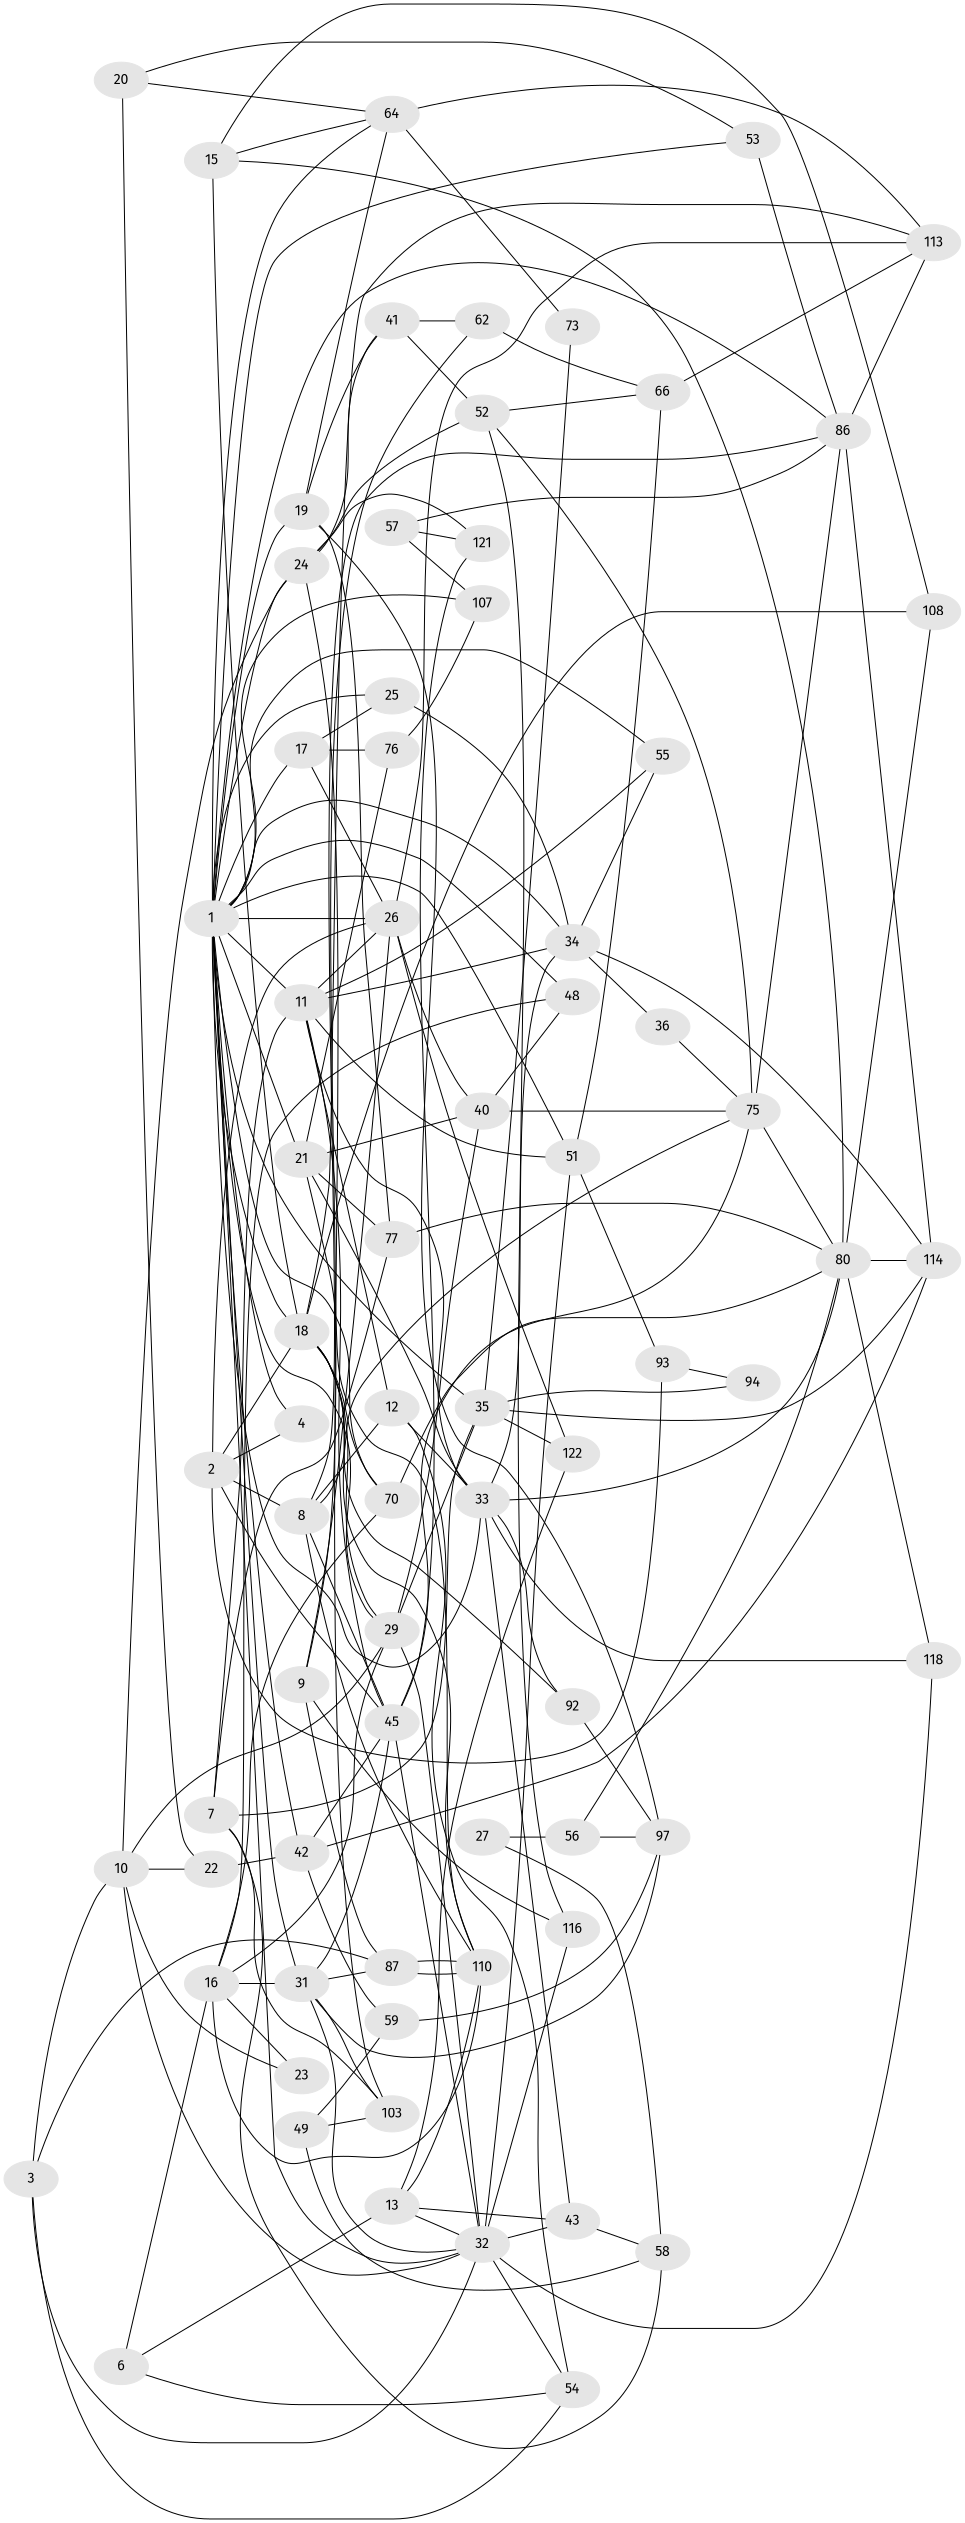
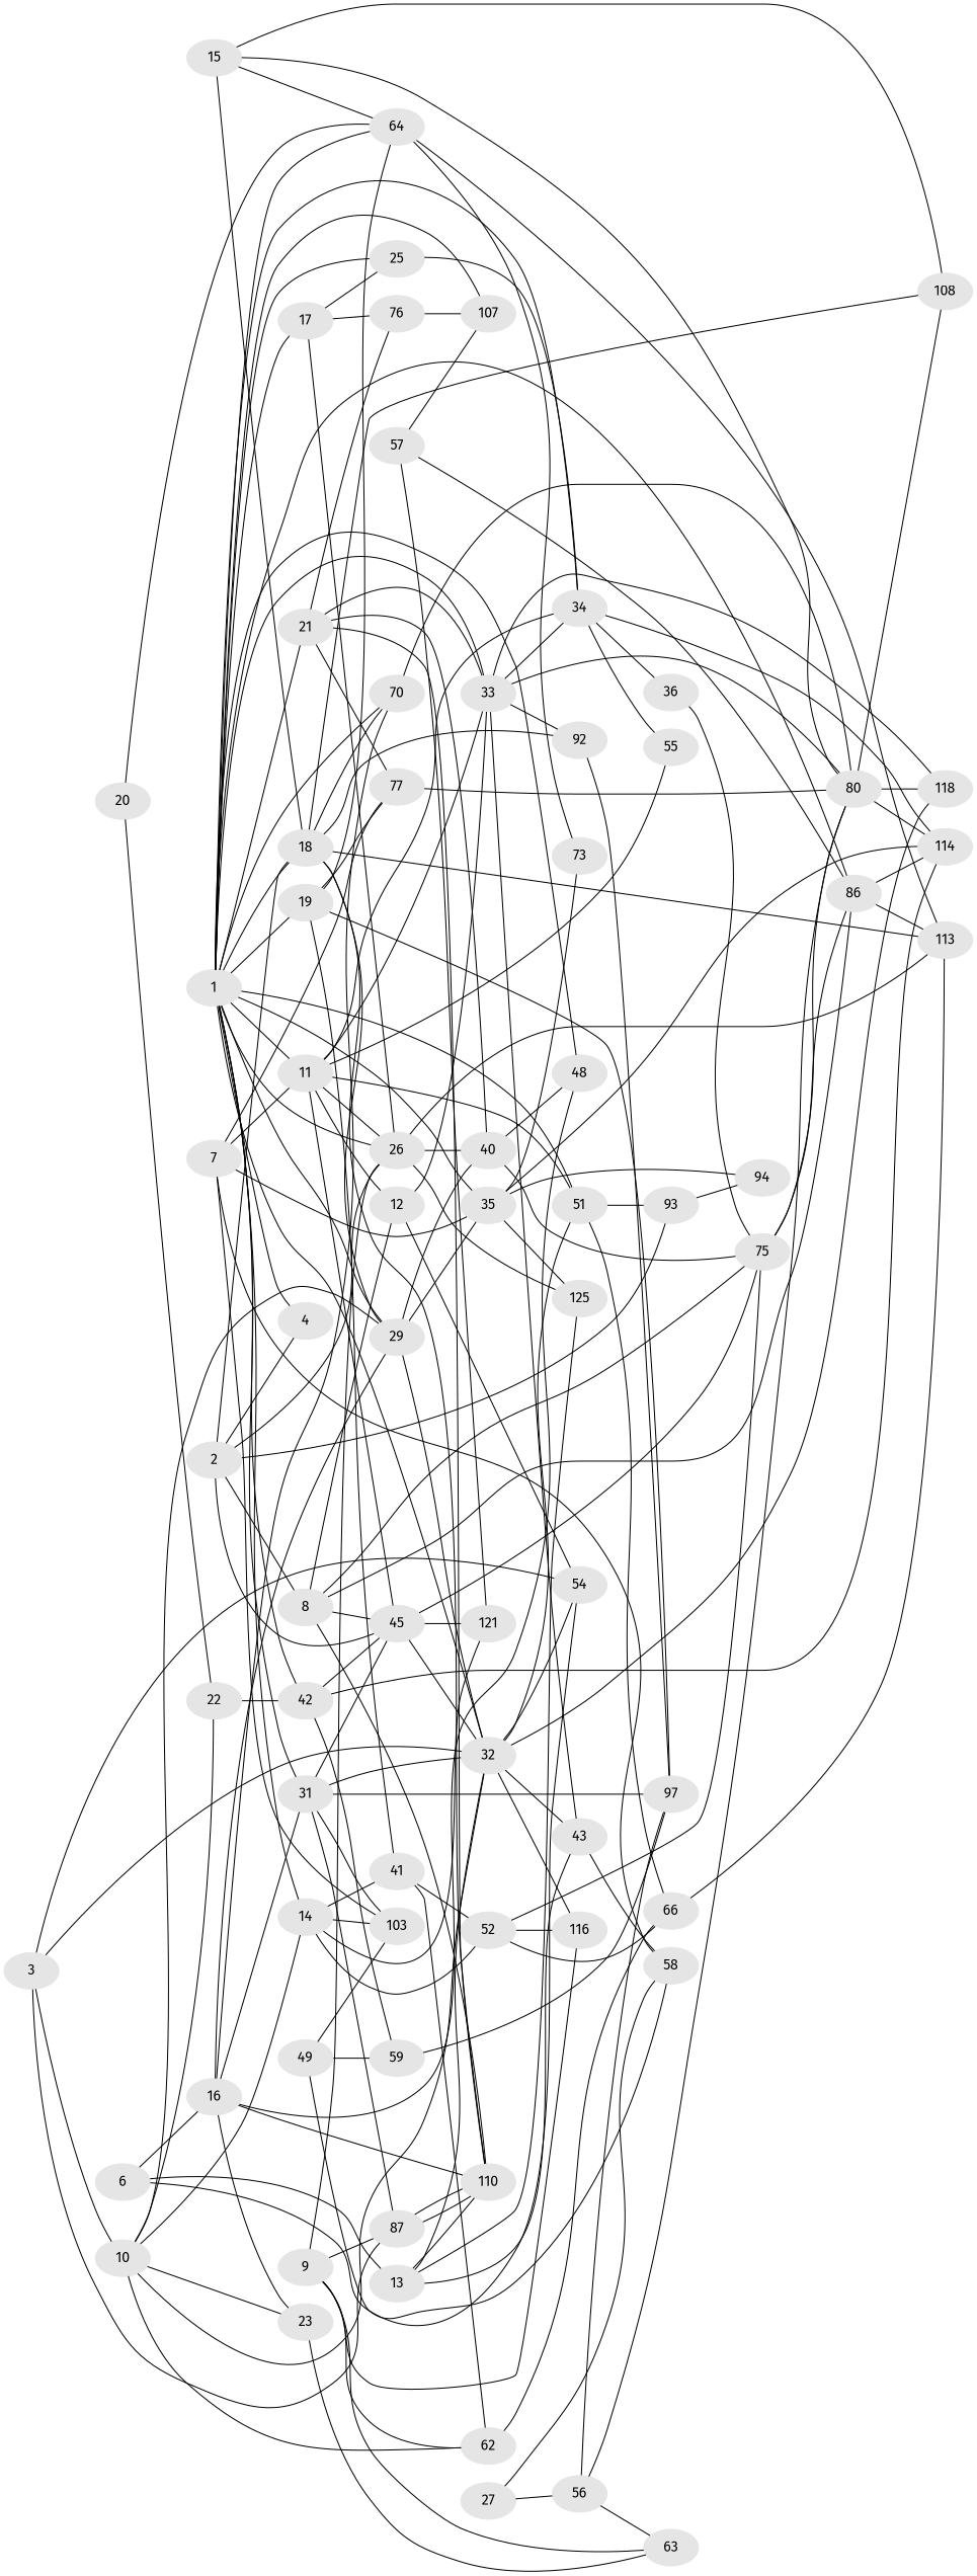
  graph {
    fontname="Fira Sans"
    rankdir=LR
    node [color=gray90 fontname="Fira Sans" style=filled]
    edge [fontname="Fira Sans"]
    1 [super="+5"]
    4
    11 [super="+95+30"]
    17
    18 [super="+99"]
    19 [super="+50"]
    21 [super="+89+38"]
    25
    26 [super="+68+28"]
    29 [super="+47"]
    31 [super="+119"]
    32 [super="+71+98"]
    33 [super="+109"]
    34 [super="+104"]
    35 [super="+82"]
    42
    48
    51 [super="+61"]
-   53
    55 [super="+85"]
    64 [super="+90"]
    70 [super="+83"]
    86 [super="+120+88"]
    107
-   14 [super="+24" label=24]
+   14 [super="+24"]
    9 [super="+96"]
    87
    62
+   63
    116
    45 [super="+72"]
    12
    76
    110
    108
    92
    113
    77
    41
    97
    40 [super="+60"]
-   122
+   122 [label=125]
    103
    54
    43
    118
    80 [super="+100+117"]
    36
    114
    73
    94
    59
    93
    66
    2
    8
    75 [super="+106"]
    121
    3 [super="+112"]
    10 [super="+102"]
    22
    23
    13 [super="+105+39"]
    6
    16
    7 [super="+69"]
    58
    52 [super="+65"]
    15
    20
    27
    56
    49 [super="+78"]
    57
    1 -- 4 [weight=2]
    1 -- 11
    1 -- 17
    1 -- 18
    1 -- 19
    1 -- 21
    1 -- 25
    1 -- 26 [weight=2]
    1 -- 29 [weight=2]
    1 -- 31
    1 -- 32
    1 -- 33
    1 -- 34
    1 -- 35
    1 -- 42
    1 -- 48
    1 -- 51
-   1 -- 53
-   1 -- 55 [weight=2]
    1 -- 64
    1 -- 70 [weight=2]
    1 -- 86
    1 -- 107
    1 -- 14 [weight=3]
    11 -- 26
    11 -- 33
    11 -- 34
    11 -- 51
    11 -- 55
    11 -- 45 [weight=2]
    11 -- 12
    17 -- 25
    17 -- 26
    17 -- 76
    18 -- 29
    18 -- 70
    18 -- 110
    18 -- 108
    18 -- 92
    18 -- 113
    19 -- 64
    19 -- 77
    19 -- 41
    19 -- 97
    21 -- 33
    21 -- 76
    21 -- 110
    21 -- 77
    21 -- 40
    25 -- 34
    26 -- 113
    26 -- 40
    26 -- 122
    29 -- 32
    29 -- 35
    29 -- 40
    31 -- 32
    31 -- 87
    31 -- 45
    31 -- 97
    31 -- 103
    32 -- 51
    32 -- 116
    32 -- 54
    32 -- 43
    32 -- 118
    33 -- 34
    33 -- 92
    33 -- 43
    33 -- 118
    33 -- 80
    34 -- 55
    34 -- 36
    34 -- 114
    35 -- 122
    35 -- 114
    35 -- 73
    35 -- 94
    42 -- 45
    42 -- 114
    42 -- 59
    51 -- 93
    51 -- 66
-   53 -- 86 [weight=2]
    64 -- 113
    64 -- 73
    70 -- 80
    86 -- 113
    86 -- 114
    14 -- 41
    14 -- 103
    14 -- 121
    14 -- 52
    9 -- 26
    9 -- 87
    9 -- 62
+   9 -- 63
    9 -- 116
    87 -- 110
    87 -- 110
    62 -- 66
    45 -- 32
    45 -- 75
    45 -- 121
    12 -- 33
    12 -- 54
    76 -- 107
    92 -- 97
    77 -- 80
    41 -- 62
    41 -- 52
    40 -- 48
    40 -- 75
    43 -- 58
    80 -- 108
    80 -- 118
    80 -- 114
    36 -- 75
    59 -- 97
    93 -- 94
    66 -- 113
    2 -- 4
    2 -- 18
    2 -- 26
    2 -- 45
    2 -- 93
    2 -- 8
    8 -- 86
    8 -- 45
    8 -- 12
    8 -- 110
    8 -- 75
    75 -- 86
    75 -- 80
    3 -- 32
    3 -- 87
    3 -- 54
    3 -- 10
    10 -- 29
    10 -- 32 [weight=2]
    10 -- 14
+   10 -- 62
    10 -- 22
    10 -- 23
    22 -- 42
+   23 -- 63
    13 -- 32
    13 -- 110
    13 -- 122
    13 -- 43
    6 -- 54
    6 -- 13
    6 -- 16
    16 -- 29
    16 -- 31
    16 -- 48
    16 -- 70
    16 -- 110
    16 -- 23
    7 -- 11
    7 -- 35
    7 -- 77
    7 -- 103
    7 -- 58
    52 -- 116
    52 -- 66
    52 -- 75
    15 -- 18
    15 -- 64
    15 -- 108
    15 -- 80
-   20 -- 53
    20 -- 64
    20 -- 22
    27 -- 58
    27 -- 56
+   56 -- 63
    56 -- 97
    56 -- 80
    49 -- 103
    49 -- 59
    49 -- 58
    57 -- 86
    57 -- 107
    57 -- 121
  }
